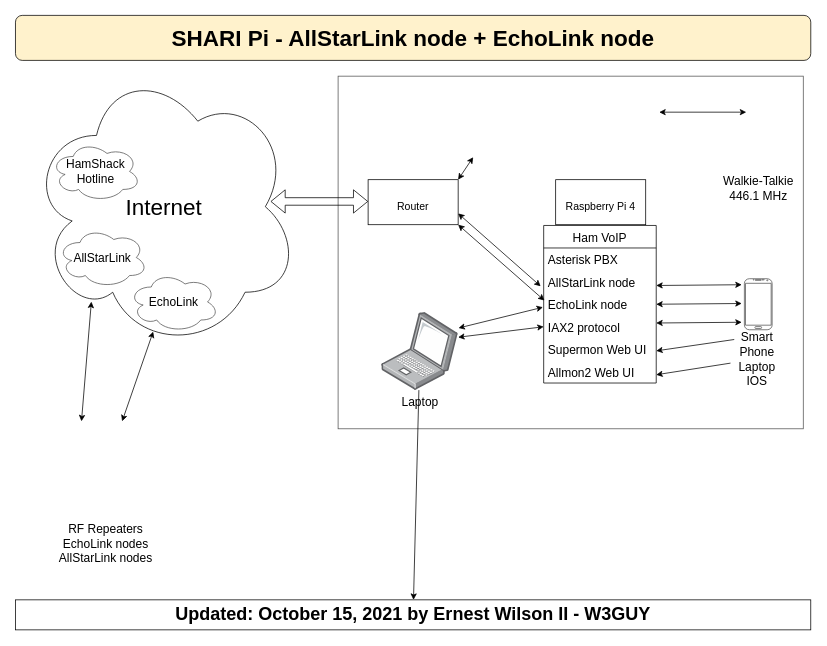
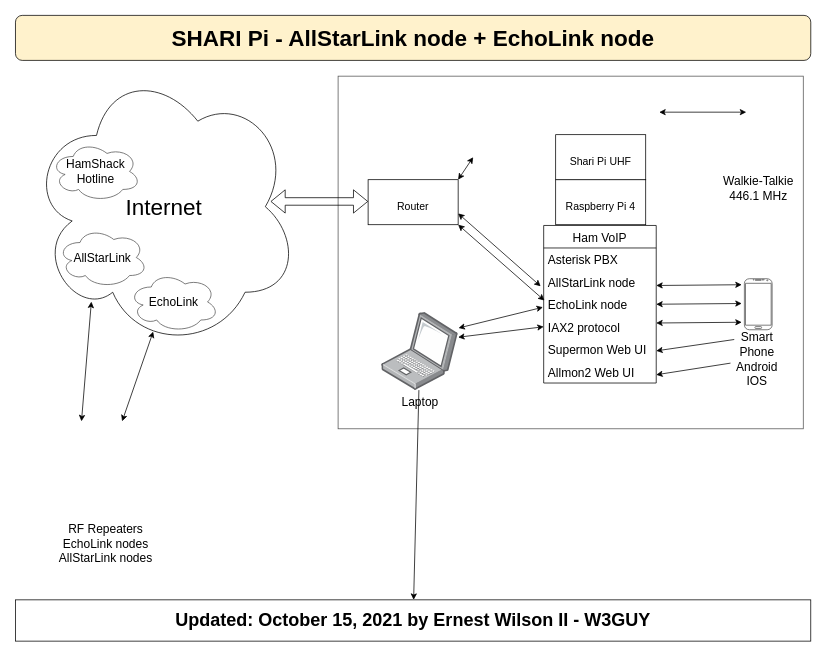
  <mxCell id="0" />
  <mxCell id="1" parent="0" />
  <mxCell id="2" value="" style="rounded=0;whiteSpace=wrap;html=1;fontSize=16;strokeColor=#525252;" vertex="1" parent="1"><mxGeometry x="450" y="101" width="620" height="470" as="geometry" /></mxCell>
- <mxCell id="3" value="&lt;span style=&quot;font-size: 24px&quot;&gt;&lt;b&gt;Updated: October 15, 2021 by Ernest Wilson II - W3GUY&lt;/b&gt;&lt;/span&gt;" style="rounded=0;whiteSpace=wrap;html=1;" vertex="1" parent="1"><mxGeometry x="20" y="799" width="1060" height="40" as="geometry" /></mxCell>
+ <mxCell id="3" value="&lt;span style=&quot;font-size: 24px&quot;&gt;&lt;b&gt;Updated: October 15, 2021 by Ernest Wilson II - W3GUY&lt;/b&gt;&lt;/span&gt;" style="rounded=0;whiteSpace=wrap;html=1;" vertex="1" parent="1"><mxGeometry x="20" y="799" width="1060" height="55" as="geometry" /></mxCell>
  <mxCell id="4" value="&lt;b&gt;&lt;font style=&quot;font-size: 30px&quot;&gt;SHARI Pi - AllStarLink node + EchoLink node&lt;/font&gt;&lt;/b&gt;" style="rounded=1;whiteSpace=wrap;html=1;fontSize=24;fillColor=#fff2cc;" vertex="1" parent="1"><mxGeometry x="20" y="20" width="1060" height="60" as="geometry" /></mxCell>
  <mxCell id="5" value="Internet" style="ellipse;shape=cloud;whiteSpace=wrap;html=1;fontSize=30;" vertex="1" parent="1"><mxGeometry x="38" y="85" width="360" height="380" as="geometry" /></mxCell>
  <mxCell id="6" value="&lt;font style=&quot;font-size: 14px&quot;&gt;Raspberry Pi 4&lt;/font&gt;" style="rounded=0;whiteSpace=wrap;html=1;fontSize=30;" vertex="1" parent="1"><mxGeometry x="740" y="239" width="120" height="60" as="geometry" /></mxCell>
+ <mxCell id="7" value="&lt;font style=&quot;font-size: 14px&quot;&gt;Shari Pi UHF&lt;br&gt;&lt;/font&gt;" style="rounded=0;whiteSpace=wrap;html=1;fontSize=30;" vertex="1" parent="1"><mxGeometry x="740" y="179" width="120" height="60" as="geometry" /></mxCell>
  <mxCell id="8" value="" style="shape=image;html=1;verticalAlign=top;verticalLabelPosition=bottom;labelBackgroundColor=#ffffff;imageAspect=0;aspect=fixed;image=https://cdn2.iconfinder.com/data/icons/electronics-17/24/electronics-12-128.png;fontSize=14;" vertex="1" parent="1"><mxGeometry x="818" y="139" width="40" height="40" as="geometry" /></mxCell>
  <mxCell id="9" value="&lt;font style=&quot;font-size: 14px&quot;&gt;Router&lt;/font&gt;" style="rounded=0;whiteSpace=wrap;html=1;fontSize=30;" vertex="1" parent="1"><mxGeometry x="490" y="239" width="120" height="60" as="geometry" /></mxCell>
  <mxCell id="10" value="&lt;font style=&quot;font-size: 16px&quot;&gt;Walkie-Talkie&lt;br&gt;446.1 MHz&lt;/font&gt;" style="shape=image;html=1;verticalAlign=top;verticalLabelPosition=bottom;labelBackgroundColor=#ffffff;imageAspect=0;aspect=fixed;image=https://cdn1.iconfinder.com/data/icons/assorted-gadgets-and-items-1/144/radio_walkie_talkie-128.png;fontSize=14;spacing=-20;" vertex="1" parent="1"><mxGeometry x="946" y="119" width="128" height="128" as="geometry" /></mxCell>
  <mxCell id="11" value="Ham VoIP" style="swimlane;fontStyle=0;childLayout=stackLayout;horizontal=1;startSize=30;horizontalStack=0;resizeParent=1;resizeParentMax=0;resizeLast=0;collapsible=1;marginBottom=0;fontSize=16;" vertex="1" parent="1"><mxGeometry x="724" y="300" width="150" height="210" as="geometry"><mxRectangle x="-1480" y="301" width="100" height="30" as="alternateBounds" /></mxGeometry></mxCell>
  <mxCell id="12" value="Asterisk PBX" style="text;strokeColor=none;fillColor=none;align=left;verticalAlign=middle;spacingLeft=4;spacingRight=4;overflow=hidden;points=[[0,0.5],[1,0.5]];portConstraint=eastwest;rotatable=0;fontSize=16;" vertex="1" parent="11"><mxGeometry y="30" width="150" height="30" as="geometry" /></mxCell>
  <mxCell id="13" value="AllStarLink node" style="text;strokeColor=none;fillColor=none;align=left;verticalAlign=middle;spacingLeft=4;spacingRight=4;overflow=hidden;points=[[0,0.5],[1,0.5]];portConstraint=eastwest;rotatable=0;fontSize=16;" vertex="1" parent="11"><mxGeometry y="60" width="150" height="30" as="geometry" /></mxCell>
  <mxCell id="14" value="EchoLink node" style="text;strokeColor=none;fillColor=none;align=left;verticalAlign=middle;spacingLeft=4;spacingRight=4;overflow=hidden;points=[[0,0.5],[1,0.5]];portConstraint=eastwest;rotatable=0;fontSize=16;" vertex="1" parent="11"><mxGeometry y="90" width="150" height="30" as="geometry" /></mxCell>
  <mxCell id="15" value="IAX2 protocol" style="text;strokeColor=none;fillColor=none;align=left;verticalAlign=middle;spacingLeft=4;spacingRight=4;overflow=hidden;points=[[0,0.5],[1,0.5]];portConstraint=eastwest;rotatable=0;fontSize=16;" vertex="1" parent="11"><mxGeometry y="120" width="150" height="30" as="geometry" /></mxCell>
  <mxCell id="16" value="Supermon Web UI" style="text;strokeColor=none;fillColor=none;align=left;verticalAlign=middle;spacingLeft=4;spacingRight=4;overflow=hidden;points=[[0,0.5],[1,0.5]];portConstraint=eastwest;rotatable=0;fontSize=16;" vertex="1" parent="11"><mxGeometry y="150" width="150" height="30" as="geometry" /></mxCell>
  <mxCell id="17" value="Allmon2 Web UI" style="text;strokeColor=none;fillColor=none;align=left;verticalAlign=middle;spacingLeft=4;spacingRight=4;overflow=hidden;points=[[0,0.5],[1,0.5]];portConstraint=eastwest;rotatable=0;fontSize=16;" vertex="1" parent="11"><mxGeometry y="180" width="150" height="30" as="geometry" /></mxCell>
  <mxCell id="18" value="Laptop" style="points=[];aspect=fixed;html=1;align=center;shadow=0;dashed=0;image;image=img/lib/allied_telesis/computer_and_terminals/Laptop.svg;fontSize=16;" vertex="1" parent="1"><mxGeometry x="508" y="416" width="102" height="103.46" as="geometry" /></mxCell>
  <mxCell id="19" value="" style="endArrow=classic;startArrow=classic;html=1;rounded=0;fontSize=16;entryX=0;entryY=0.5;entryDx=0;entryDy=0;" edge="1" parent="1" target="15"><mxGeometry width="50" height="50" relative="1" as="geometry"><mxPoint x="610" y="449" as="sourcePoint" /><mxPoint x="718" y="449" as="targetPoint" /></mxGeometry></mxCell>
  <mxCell id="20" value="" style="endArrow=classic;html=1;rounded=0;fontSize=16;" edge="1" parent="1" source="18" target="3"><mxGeometry width="50" height="50" relative="1" as="geometry"><mxPoint x="576" y="495.102" as="sourcePoint" /><mxPoint x="699" y="496" as="targetPoint" /></mxGeometry></mxCell>
  <mxCell id="21" value="" style="endArrow=classic;startArrow=classic;html=1;rounded=0;fontSize=16;" edge="1" parent="1"><mxGeometry width="50" height="50" relative="1" as="geometry"><mxPoint x="878" y="149" as="sourcePoint" /><mxPoint x="994" y="149" as="targetPoint" /></mxGeometry></mxCell>
  <mxCell id="22" value="" style="verticalLabelPosition=bottom;verticalAlign=top;html=1;shadow=0;dashed=0;strokeWidth=1;shape=mxgraph.android.phone2;strokeColor=#525252;fontSize=16;" vertex="1" parent="1"><mxGeometry x="991.5" y="371" width="37" height="68" as="geometry" /></mxCell>
  <mxCell id="23" value="" style="endArrow=classic;startArrow=classic;html=1;rounded=0;fontSize=16;entryX=0;entryY=0.5;entryDx=0;entryDy=0;exitX=1.005;exitY=0.2;exitDx=0;exitDy=0;exitPerimeter=0;" edge="1" parent="1" source="18"><mxGeometry width="50" height="50" relative="1" as="geometry"><mxPoint x="620" y="441" as="sourcePoint" /><mxPoint x="723" y="409" as="targetPoint" /></mxGeometry></mxCell>
  <mxCell id="24" value="" style="endArrow=classic;startArrow=classic;html=1;rounded=0;fontSize=16;exitX=1;exitY=0.5;exitDx=0;exitDy=0;" edge="1" parent="1" source="14"><mxGeometry width="50" height="50" relative="1" as="geometry"><mxPoint x="901" y="404" as="sourcePoint" /><mxPoint x="988" y="404" as="targetPoint" /></mxGeometry></mxCell>
- <mxCell id="25" value="Smart&lt;br&gt;Phone&lt;br&gt;Laptop&lt;br&gt;IOS" style="text;html=1;align=center;verticalAlign=middle;resizable=0;points=[];autosize=1;strokeColor=none;fillColor=none;fontSize=16;" vertex="1" parent="1"><mxGeometry x="973" y="438" width="70" height="80" as="geometry" /></mxCell>
+ <mxCell id="25" value="Smart&lt;br&gt;Phone&lt;br&gt;Android&lt;br&gt;IOS" style="text;html=1;align=center;verticalAlign=middle;resizable=0;points=[];autosize=1;strokeColor=none;fillColor=none;fontSize=16;" vertex="1" parent="1"><mxGeometry x="973" y="438" width="70" height="80" as="geometry" /></mxCell>
  <mxCell id="26" value="" style="endArrow=classic;startArrow=classic;html=1;rounded=0;fontSize=16;exitX=1;exitY=0.5;exitDx=0;exitDy=0;" edge="1" parent="1"><mxGeometry width="50" height="50" relative="1" as="geometry"><mxPoint x="874" y="380" as="sourcePoint" /><mxPoint x="988" y="379" as="targetPoint" /></mxGeometry></mxCell>
  <mxCell id="27" value="" style="endArrow=classic;html=1;rounded=0;fontSize=16;" edge="1" parent="1"><mxGeometry width="50" height="50" relative="1" as="geometry"><mxPoint x="978" y="452" as="sourcePoint" /><mxPoint x="874" y="467.14" as="targetPoint" /></mxGeometry></mxCell>
  <mxCell id="28" value="" style="endArrow=classic;html=1;rounded=0;fontSize=16;" edge="1" parent="1" source="25"><mxGeometry width="50" height="50" relative="1" as="geometry"><mxPoint x="958" y="452" as="sourcePoint" /><mxPoint x="874" y="499" as="targetPoint" /></mxGeometry></mxCell>
  <mxCell id="29" value="" style="endArrow=classic;startArrow=classic;html=1;rounded=0;fontSize=16;exitX=1;exitY=0.5;exitDx=0;exitDy=0;" edge="1" parent="1"><mxGeometry width="50" height="50" relative="1" as="geometry"><mxPoint x="874" y="430" as="sourcePoint" /><mxPoint x="988" y="429" as="targetPoint" /></mxGeometry></mxCell>
  <mxCell id="30" value="" style="endArrow=classic;startArrow=classic;html=1;rounded=0;fontSize=16;exitX=1;exitY=1;exitDx=0;exitDy=0;" edge="1" parent="1" source="9"><mxGeometry width="50" height="50" relative="1" as="geometry"><mxPoint x="655" y="400" as="sourcePoint" /><mxPoint x="725" y="400" as="targetPoint" /></mxGeometry></mxCell>
  <mxCell id="31" value="" style="endArrow=classic;startArrow=classic;html=1;rounded=0;fontSize=16;exitX=1;exitY=0.75;exitDx=0;exitDy=0;" edge="1" parent="1" source="9"><mxGeometry width="50" height="50" relative="1" as="geometry"><mxPoint x="660" y="341" as="sourcePoint" /><mxPoint x="720" y="381" as="targetPoint" /></mxGeometry></mxCell>
  <mxCell id="32" value="AllStarLink" style="ellipse;shape=cloud;whiteSpace=wrap;html=1;fontSize=16;strokeColor=#525252;" vertex="1" parent="1"><mxGeometry x="76" y="302.73" width="120" height="80" as="geometry" /></mxCell>
  <mxCell id="33" value="EchoLink" style="ellipse;shape=cloud;whiteSpace=wrap;html=1;fontSize=16;strokeColor=#525252;" vertex="1" parent="1"><mxGeometry x="171" y="362" width="120" height="80" as="geometry" /></mxCell>
  <mxCell id="34" value="HamShack&lt;br&gt;Hotline" style="ellipse;shape=cloud;whiteSpace=wrap;html=1;fontSize=16;strokeColor=#525252;" vertex="1" parent="1"><mxGeometry x="67" y="188" width="120" height="80" as="geometry" /></mxCell>
  <mxCell id="35" value="" style="endArrow=classic;startArrow=classic;html=1;rounded=0;fontSize=16;" edge="1" parent="1"><mxGeometry width="50" height="50" relative="1" as="geometry"><mxPoint x="610" y="239" as="sourcePoint" /><mxPoint x="630" y="209" as="targetPoint" /></mxGeometry></mxCell>
  <mxCell id="36" value="" style="shape=flexArrow;endArrow=classic;startArrow=classic;html=1;rounded=0;fontSize=16;" edge="1" parent="1"><mxGeometry width="100" height="100" relative="1" as="geometry"><mxPoint x="360" y="268" as="sourcePoint" /><mxPoint x="490" y="268" as="targetPoint" /></mxGeometry></mxCell>
  <mxCell id="37" value="RF Repeaters&lt;br&gt;EchoLink nodes&lt;br&gt;AllStarLink nodes" style="shape=image;html=1;verticalAlign=top;verticalLabelPosition=bottom;labelBackgroundColor=#ffffff;imageAspect=0;aspect=fixed;image=https://cdn1.iconfinder.com/data/icons/line-free/24/Wireless_antenna-128.png;fontSize=16;strokeColor=#525252;" vertex="1" parent="1"><mxGeometry x="76" y="561" width="128" height="128" as="geometry" /></mxCell>
  <mxCell id="38" value="" style="endArrow=classic;startArrow=classic;html=1;rounded=0;fontSize=16;entryX=0.46;entryY=0.938;entryDx=0;entryDy=0;entryPerimeter=0;" edge="1" parent="1" source="37" target="5"><mxGeometry width="50" height="50" relative="1" as="geometry"><mxPoint x="130" y="481" as="sourcePoint" /><mxPoint x="180" y="431" as="targetPoint" /></mxGeometry></mxCell>
  <mxCell id="39" value="" style="endArrow=classic;startArrow=classic;html=1;rounded=0;fontSize=16;entryX=0.231;entryY=0.833;entryDx=0;entryDy=0;entryPerimeter=0;exitX=0.25;exitY=0;exitDx=0;exitDy=0;" edge="1" parent="1" source="37" target="5"><mxGeometry width="50" height="50" relative="1" as="geometry"><mxPoint x="70" y="491" as="sourcePoint" /><mxPoint x="120" y="441" as="targetPoint" /></mxGeometry></mxCell>
